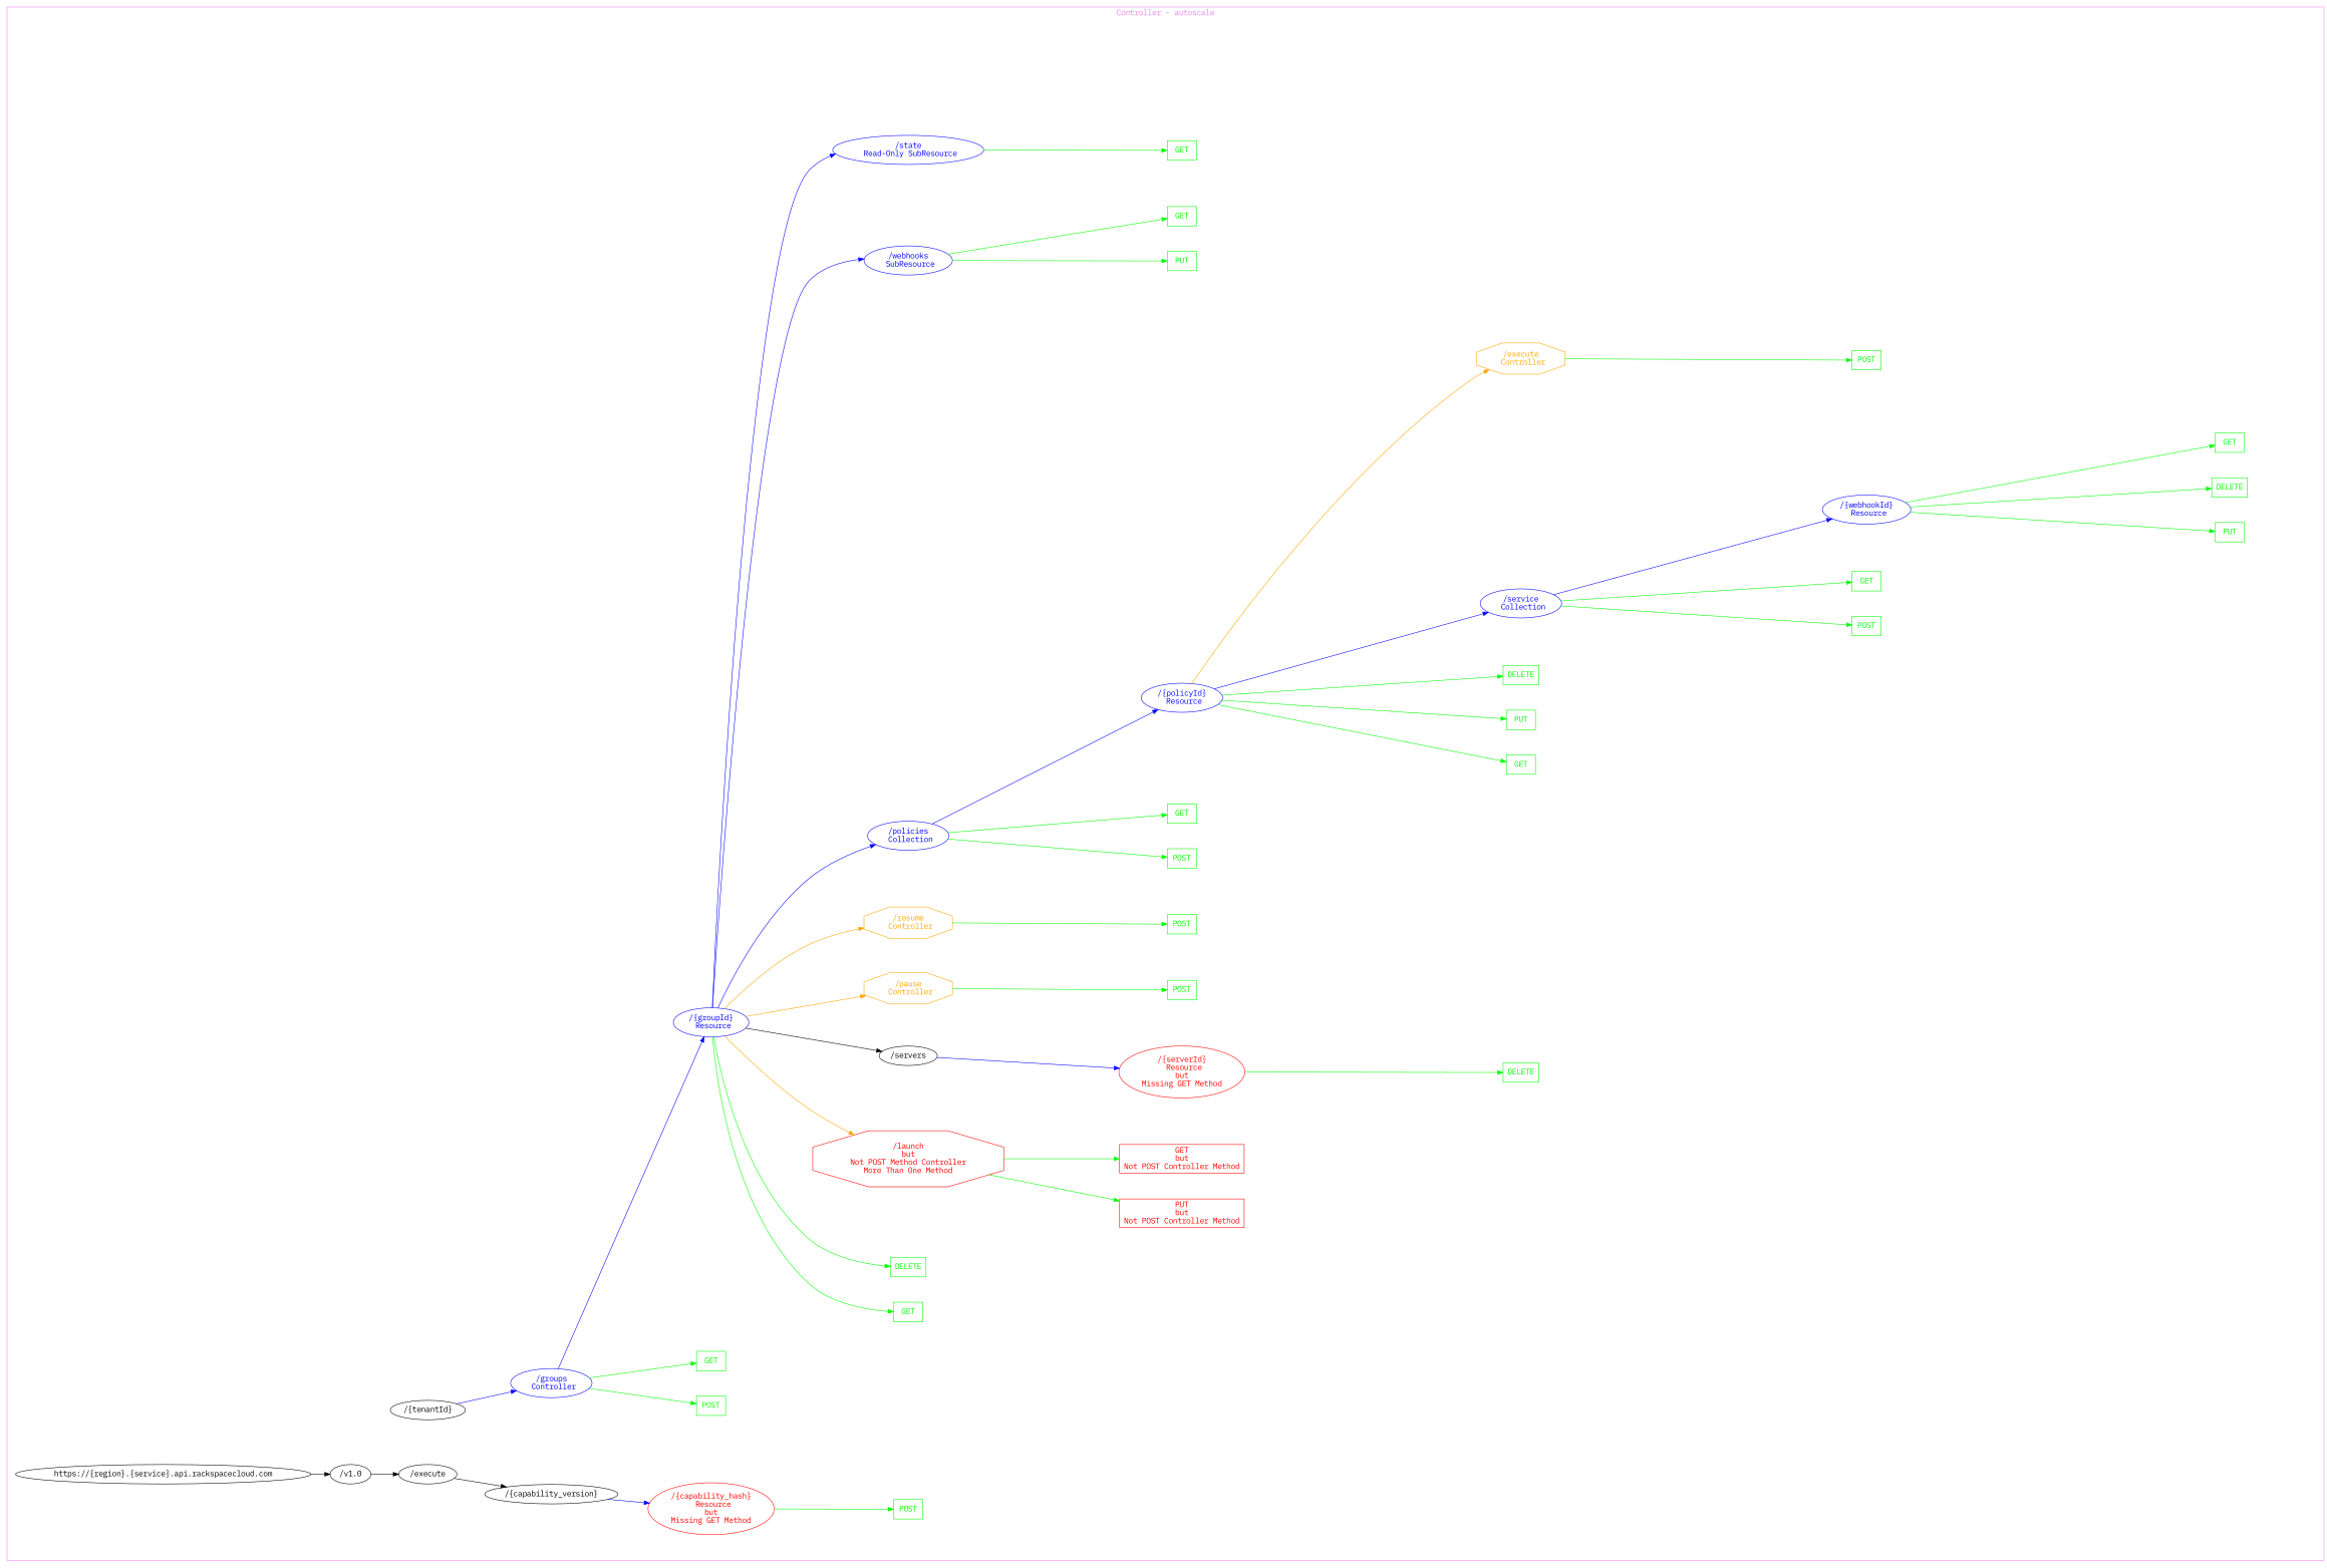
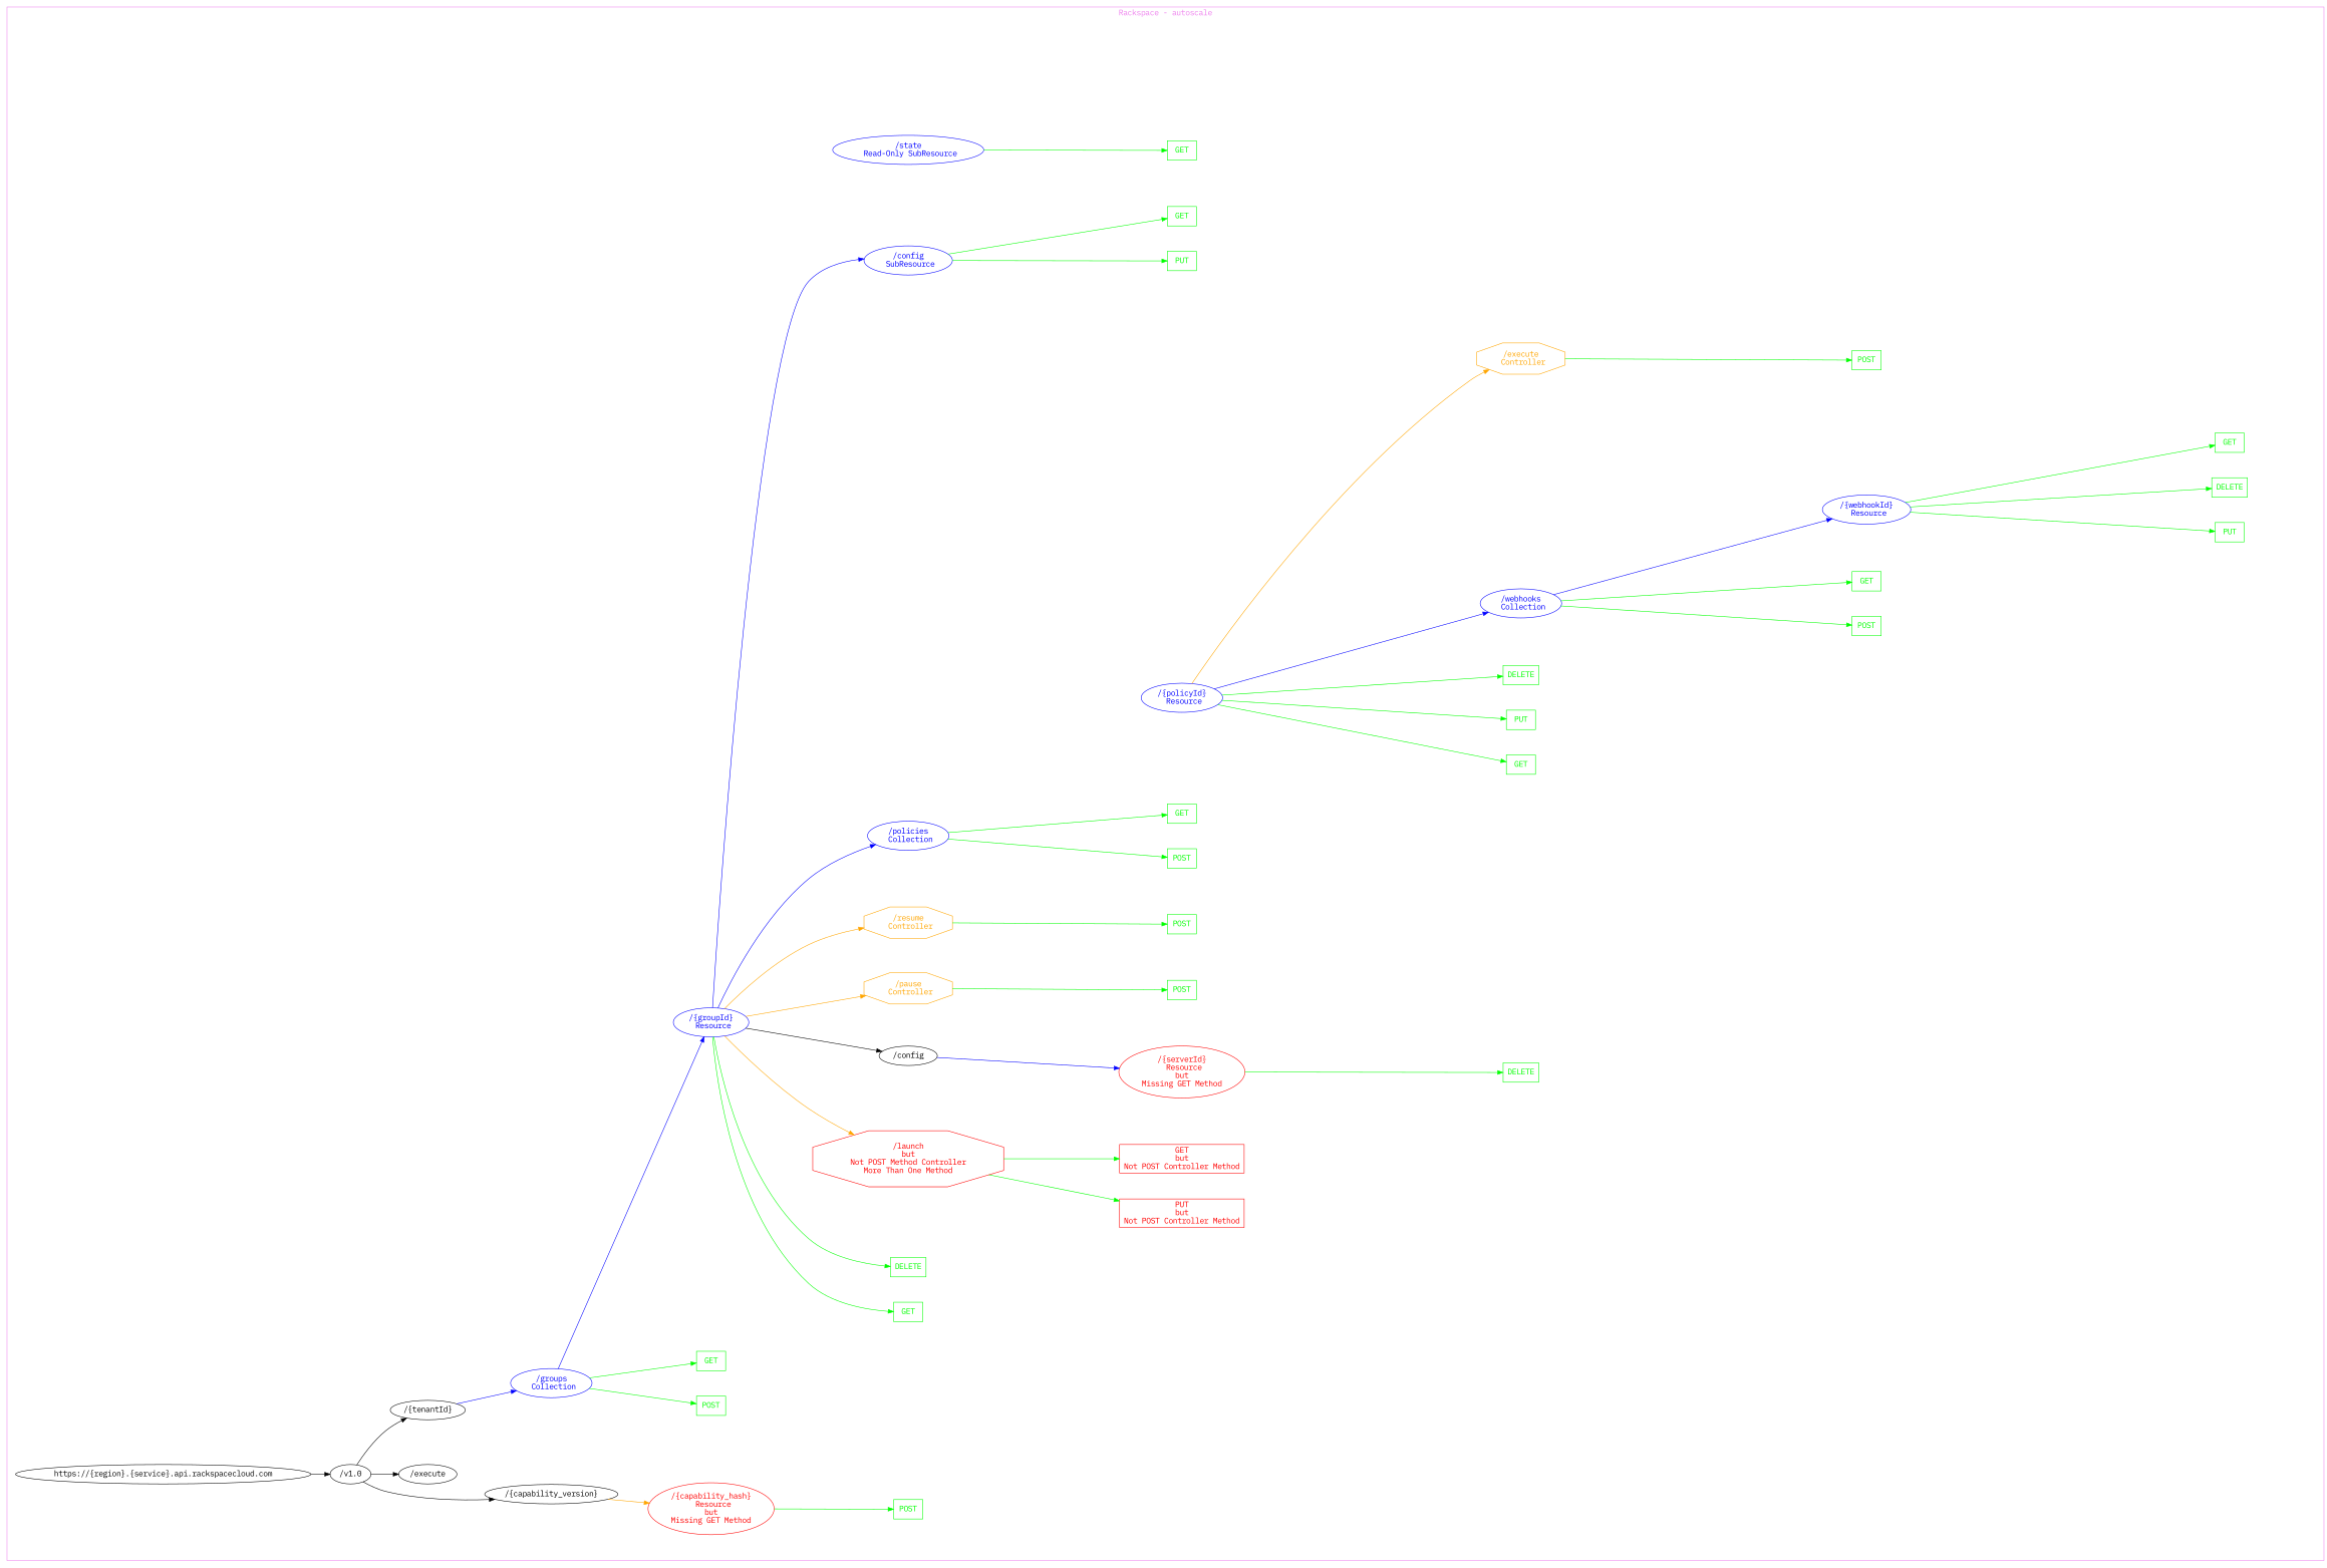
  digraph {
    rankdir=LR
    fontname="IBM Plex Mono"
    node [color=green fontcolor=green shape=box fontname="IBM Plex Mono"]
    edge [color=green fontcolor=green fontname="IBM Plex Mono"]
    n1 [label=POST]
    n2 [color=red fontcolor=red label="/{capability_hash}\n Resource\nbut\nMissing GET Method" shape=ellipse]
    n3 [color=black fontcolor=black label="/{capability_version}" shape=ellipse]
    n4 [color=black fontcolor=black label="/execute" shape=ellipse]
    n5 [label=POST]
    n6 [label=GET]
    n7 [label=GET]
    n8 [label=DELETE]
    n9 [color=red fontcolor=red label="PUT\nbut\nNot POST Controller Method"]
    n10 [color=red fontcolor=red label="GET\nbut\nNot POST Controller Method"]
    n11 [color=red fontcolor=red label="/launch\nbut\nNot POST Method Controller\nMore Than One Method" shape=octagon]
    n12 [label=DELETE]
    n13 [color=red fontcolor=red label="/{serverId}\n Resource\nbut\nMissing GET Method" shape=ellipse]
-   n14 [color=black fontcolor=black label="/servers" shape=ellipse]
+   n14 [color=black fontcolor=black label="/config" shape=ellipse]
    n15 [label=POST]
    n16 [color=orange fontcolor=orange label="/pause\n Controller" shape=octagon]
    n17 [label=POST]
    n18 [color=orange fontcolor=orange label="/resume\n Controller" shape=octagon]
    n19 [label=POST]
    n20 [label=GET]
    n21 [label=GET]
    n22 [label=PUT]
    n23 [label=DELETE]
    n24 [label=POST]
    n25 [label=GET]
    n26 [label=PUT]
    n27 [label=DELETE]
    n28 [label=GET]
    n29 [color=blue fontcolor=blue label="/{webhookId}\n Resource" shape=ellipse]
-   n30 [color=blue fontcolor=blue label="/service\n Collection" shape=ellipse]
+   n30 [color=blue fontcolor=blue label="/webhooks\n Collection" shape=ellipse]
    n31 [label=POST]
    n32 [color=orange fontcolor=orange label="/execute\n Controller" shape=octagon]
    n33 [color=blue fontcolor=blue label="/{policyId}\n Resource" shape=ellipse]
    n34 [color=blue fontcolor=blue label="/policies\n Collection" shape=ellipse]
    n35 [label=PUT]
    n36 [label=GET]
-   n37 [color=blue fontcolor=blue label="/webhooks\n SubResource" shape=ellipse]
+   n37 [color=blue fontcolor=blue label="/config\n SubResource" shape=ellipse]
    n38 [label=GET]
    n39 [color=blue fontcolor=blue label="/state\n Read-Only SubResource" shape=ellipse]
    n40 [color=blue fontcolor=blue label="/{groupId}\n Resource" shape=ellipse]
-   n41 [color=blue fontcolor=blue label="/groups\n Controller" shape=ellipse]
+   n41 [color=blue fontcolor=blue label="/groups\n Collection" shape=ellipse]
    n42 [color=black fontcolor=black label="/{tenantId}" shape=ellipse]
    n43 [color=black fontcolor=black label="/v1.0" shape=ellipse]
    n44 [color=black fontcolor=black label="https://{region}.{service}.api.rackspacecloud.com" shape=ellipse]
    subgraph cluster_1 {
      color=violet
      fontcolor=violet
-     label="Controller - autoscale"
+     label="Rackspace - autoscale"
      subgraph cluster_2 {
        color=white
        fontcolor=white
        n44
        subgraph cluster_3 {
          color=white
          fontcolor=white
          n43
          subgraph cluster_4 {
            color=white
            fontcolor=white
            n4
            subgraph cluster_5 {
              color=white
              fontcolor=white
              n3
              subgraph cluster_6 {
                color=white
                fontcolor=white
                n2
                subgraph cluster_7 {
                  color=white
                  fontcolor=white
                  n1
                }
              }
            }
          }
          subgraph cluster_8 {
            color=white
            fontcolor=white
            n42
            subgraph cluster_9 {
              color=white
              fontcolor=white
              n41
              subgraph cluster_10 {
                color=white
                fontcolor=white
                n5
              }
              subgraph cluster_11 {
                color=white
                fontcolor=white
                n6
              }
              subgraph cluster_12 {
                color=white
                fontcolor=white
                n40
                subgraph cluster_13 {
                  color=white
                  fontcolor=white
                  n7
                }
                subgraph cluster_14 {
                  color=white
                  fontcolor=white
                  n8
                }
                subgraph cluster_15 {
                  color=white
                  fontcolor=white
                  n11
                  subgraph cluster_16 {
                    color=white
                    fontcolor=white
                    n9
                  }
                  subgraph cluster_17 {
                    color=white
                    fontcolor=white
                    n10
                  }
                }
                subgraph cluster_18 {
                  color=white
                  fontcolor=white
                  n14
                  subgraph cluster_19 {
                    color=white
                    fontcolor=white
                    n13
                    subgraph cluster_20 {
                      color=white
                      fontcolor=white
                      n12
                    }
                  }
                }
                subgraph cluster_21 {
                  color=white
                  fontcolor=white
                  n16
                  subgraph cluster_22 {
                    color=white
                    fontcolor=white
                    n15
                  }
                }
                subgraph cluster_23 {
                  color=white
                  fontcolor=white
                  n18
                  subgraph cluster_24 {
                    color=white
                    fontcolor=white
                    n17
                  }
                }
                subgraph cluster_25 {
                  color=white
                  fontcolor=white
                  n34
                  subgraph cluster_26 {
                    color=white
                    fontcolor=white
                    n19
                  }
                  subgraph cluster_27 {
                    color=white
                    fontcolor=white
                    n20
                  }
                  subgraph cluster_28 {
                    color=white
                    fontcolor=white
                    n33
                    subgraph cluster_29 {
                      color=white
                      fontcolor=white
                      n21
                    }
                    subgraph cluster_30 {
                      color=white
                      fontcolor=white
                      n22
                    }
                    subgraph cluster_31 {
                      color=white
                      fontcolor=white
                      n23
                    }
                    subgraph cluster_32 {
                      color=white
                      fontcolor=white
                      n30
                      subgraph cluster_33 {
                        color=white
                        fontcolor=white
                        n24
                      }
                      subgraph cluster_34 {
                        color=white
                        fontcolor=white
                        n25
                      }
                      subgraph cluster_35 {
                        color=white
                        fontcolor=white
                        n29
                        subgraph cluster_36 {
                          color=white
                          fontcolor=white
                          n26
                        }
                        subgraph cluster_37 {
                          color=white
                          fontcolor=white
                          n27
                        }
                        subgraph cluster_38 {
                          color=white
                          fontcolor=white
                          n28
                        }
                      }
                    }
                    subgraph cluster_39 {
                      color=white
                      fontcolor=white
                      n32
                      subgraph cluster_40 {
                        color=white
                        fontcolor=white
                        n31
                      }
                    }
                  }
                }
                subgraph cluster_41 {
                  color=white
                  fontcolor=white
                  n37
                  subgraph cluster_42 {
                    color=white
                    fontcolor=white
                    n35
                  }
                  subgraph cluster_43 {
                    color=white
                    fontcolor=white
                    n36
                  }
                }
                subgraph cluster_44 {
                  color=white
                  fontcolor=white
                  n39
                  subgraph cluster_45 {
                    color=white
                    fontcolor=white
                    n38
                  }
                }
              }
            }
          }
        }
      }
    }
    n2 -> n1
-   n3 -> n2 [color=blue fontcolor=blue]
-   n4 -> n3 [color=black fontcolor=black]
+   n3 -> n2 [color=orange fontcolor=blue]
+   n43 -> n3 [color=black fontcolor=black]
    n11 -> n9
    n11 -> n10
    n13 -> n12
    n14 -> n13 [color=blue fontcolor=blue]
    n16 -> n15
    n18 -> n17
    n29 -> n26
    n29 -> n27
    n29 -> n28
    n30 -> n24
    n30 -> n25
    n30 -> n29 [color=blue fontcolor=blue]
    n32 -> n31
    n33 -> n21
    n33 -> n22
    n33 -> n23
    n33 -> n30 [color=blue fontcolor=blue]
    n33 -> n32 [color=orange fontcolor=orange]
    n34 -> n19
    n34 -> n20
-   n34 -> n33 [color=blue fontcolor=blue]
    n37 -> n35
    n37 -> n36
    n39 -> n38
    n40 -> n7
    n40 -> n8
    n40 -> n11 [color=orange fontcolor=orange]
    n40 -> n14 [color=black fontcolor=black]
    n40 -> n16 [color=orange fontcolor=orange]
    n40 -> n18 [color=orange fontcolor=orange]
    n40 -> n34 [color=blue fontcolor=blue]
    n40 -> n37 [color=blue fontcolor=blue]
-   n40 -> n39 [color=blue fontcolor=blue]
    n41 -> n5
    n41 -> n6
    n41 -> n40 [color=blue fontcolor=blue]
    n42 -> n41 [color=blue fontcolor=blue]
    n43 -> n4 [color=black fontcolor=black]
+   n43 -> n42 [color=black fontcolor=black]
    n44 -> n43 [color=black fontcolor=black]
  }
